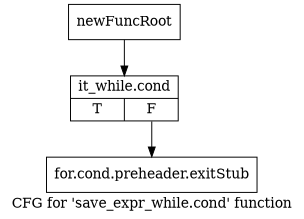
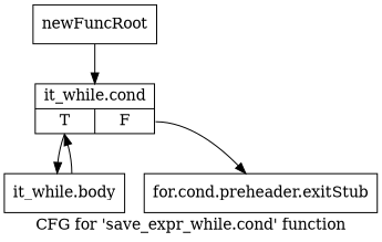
  digraph {
    label="CFG for 'save_expr_while.cond' function"
    node [shape=record]
    n1 [label="{newFuncRoot}"]
    n2 [label="{it_while.cond|{<s0>T|<s1>F}}"]
    n3 [label="{for.cond.preheader.exitStub}"]
+   n4 [label="{it_while.body}"]
    n1 -> n2
    n2 -> n3 [tailport=s1]
+   n2 -> n4 [tailport=s0]
+   n4 -> n2
  }
